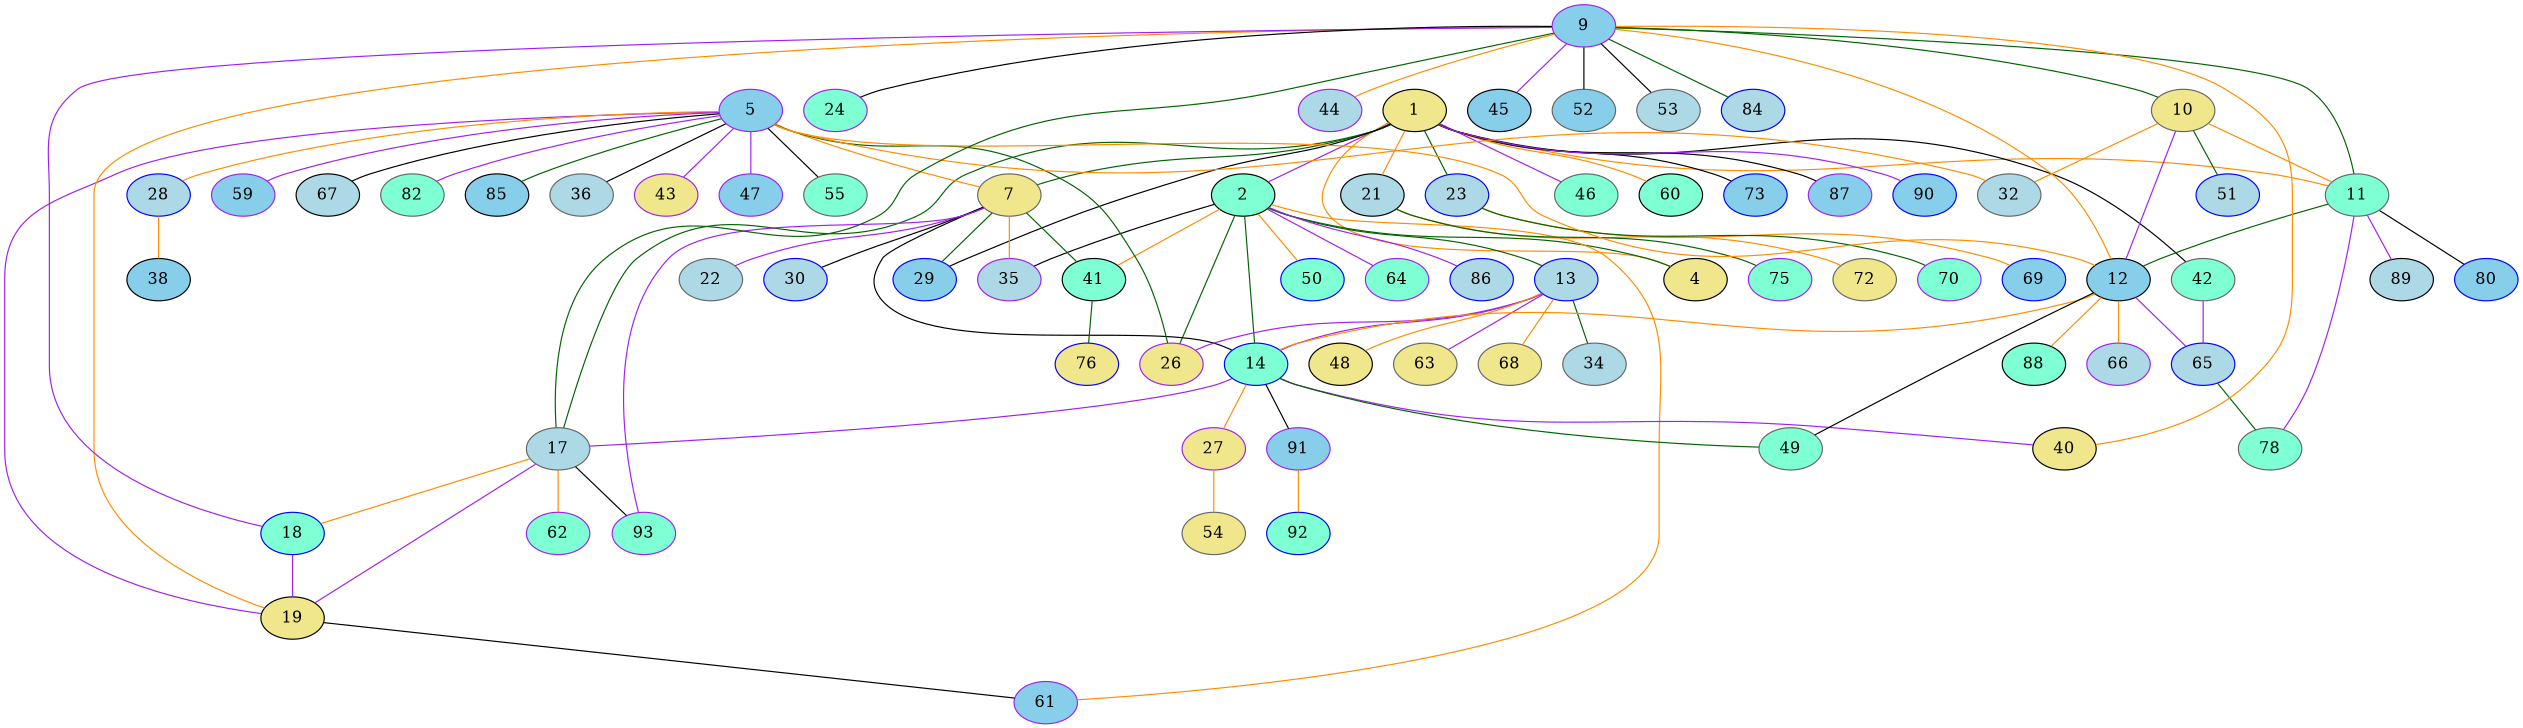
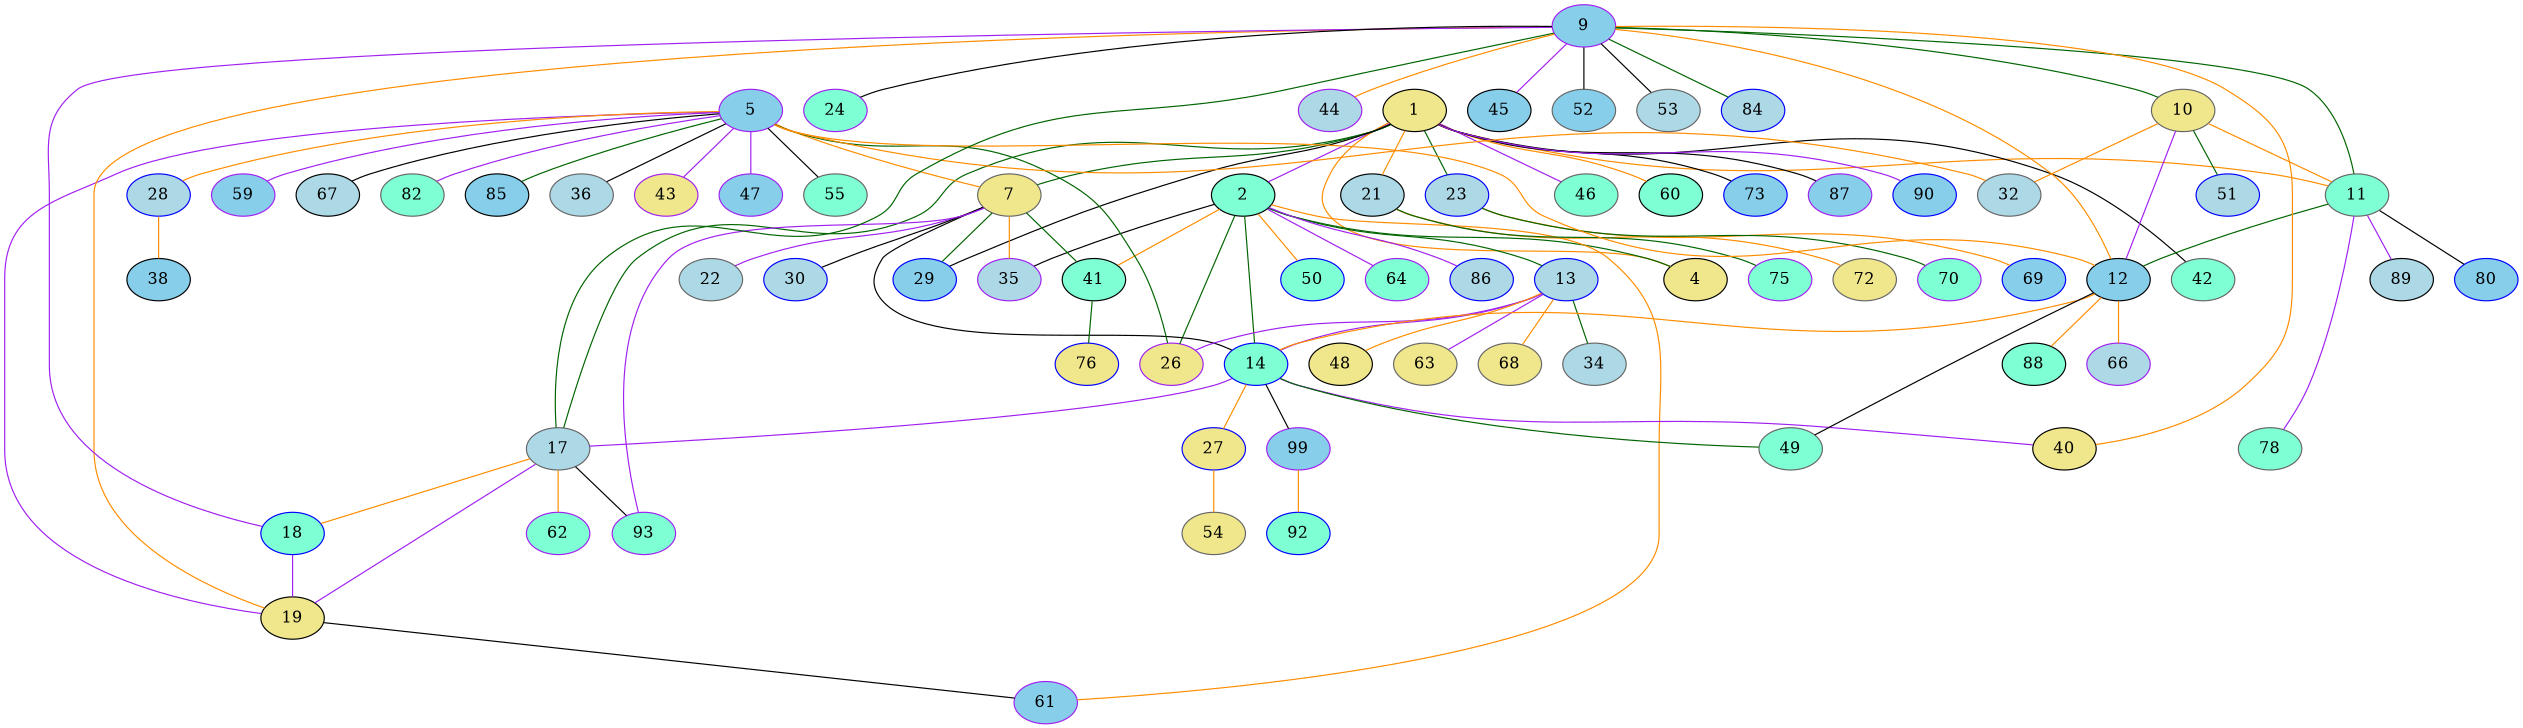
  graph {
    node [color=gray40 fillcolor=aquamarine style=filled]
    edge [color=darkorange]
    1 [color=black fillcolor=khaki super="+3"]
    2 [color=black super="+16"]
    4 [color=black fillcolor=khaki]
    7 [fillcolor=khaki super="+8"]
    11 [super="+57"]
    17 [fillcolor=lightblue super="+33"]
    21 [color=black fillcolor=lightblue super="+31"]
    23 [color=blue fillcolor=lightblue super="+37"]
    29 [color=blue fillcolor=skyblue]
    42
    46
    60 [color=black]
    73 [color=blue fillcolor=skyblue]
    87 [color=purple fillcolor=skyblue]
    90 [color=blue fillcolor=skyblue]
    13 [color=blue fillcolor=lightblue super="+81"]
    14 [color=blue super="+15"]
    26 [color=purple fillcolor=khaki super="+53"]
    35 [color=purple fillcolor=lightblue]
    41 [color=black]
    50 [color=blue]
    61 [color=purple fillcolor=skyblue]
    64 [color=purple]
    86 [color=blue fillcolor=lightblue]
    22 [fillcolor=lightblue super="+39"]
    30 [color=blue fillcolor=lightblue]
    93 [color=purple]
    12 [color=black fillcolor=skyblue super="+71"]
    78
    80 [color=blue fillcolor=skyblue]
    89 [color=black fillcolor=lightblue]
    19 [color=black fillcolor=khaki]
    18 [color=blue super="+25"]
    62 [color=purple]
    72 [fillcolor=khaki]
    75 [color=purple]
    69 [color=blue fillcolor=skyblue]
    70 [color=purple]
-   65 [color=blue fillcolor=lightblue super="+94"]
    34 [fillcolor=lightblue]
    48 [color=black fillcolor=khaki]
    63 [fillcolor=khaki]
    68 [fillcolor=khaki super="+74"]
    40 [color=black fillcolor=khaki]
    49
-   27 [color=purple fillcolor=khaki super="+83"]
-   91 [color=purple fillcolor=skyblue]
+   27 [color=blue fillcolor=khaki super="+83"]
+   91 [color=purple fillcolor=skyblue label=99]
    76 [color=blue fillcolor=khaki]
    5 [color=purple fillcolor=skyblue super="+6"]
    28 [color=blue fillcolor=lightblue super="+77"]
    32 [fillcolor=lightblue super="+58"]
    36 [fillcolor=lightblue]
    43 [color=purple fillcolor=khaki]
    47 [color=purple fillcolor=skyblue]
    55
    59 [color=purple fillcolor=skyblue]
    67 [color=black fillcolor=lightblue]
    82
    85 [color=black fillcolor=skyblue]
    66 [color=purple fillcolor=lightblue]
    88 [color=black]
    38 [color=black fillcolor=skyblue]
    9 [color=purple fillcolor=skyblue super="+20"]
    10 [fillcolor=khaki]
    24 [color=purple]
    44 [color=purple fillcolor=lightblue]
    45 [color=black fillcolor=skyblue]
    52 [fillcolor=skyblue super="+79"]
    n69 [fillcolor=lightblue label=53]
    84 [color=blue fillcolor=lightblue]
    51 [color=blue fillcolor=lightblue]
    54 [fillcolor=khaki]
    92 [color=blue]
    1 -- 2 [color=purple weight=2]
    1 -- 4 [weight=2]
    1 -- 7 [color=darkgreen]
    1 -- 11
    1 -- 17 [color=darkgreen]
    1 -- 21
    1 -- 23 [color=darkgreen]
    1 -- 29 [color=black]
    1 -- 42 [color=black]
    1 -- 46 [color=purple]
    1 -- 60
    1 -- 73 [color=black]
    1 -- 87 [color=black]
    1 -- 90 [color=purple]
    2 -- 4 [color=darkgreen]
    2 -- 13 [color=darkgreen]
    2 -- 14 [color=darkgreen weight=2]
    2 -- 26 [color=darkgreen]
    2 -- 35 [color=black]
    2 -- 41
    2 -- 50
    2 -- 61
    2 -- 64 [color=purple]
    2 -- 86 [color=purple]
    7 -- 29 [color=darkgreen]
    7 -- 14 [color=black]
    7 -- 35
    7 -- 41 [color=darkgreen]
    7 -- 22 [color=purple]
    7 -- 30 [color=black]
    7 -- 93 [color=purple]
    11 -- 12 [color=darkgreen]
    11 -- 78 [color=purple]
    11 -- 80 [color=black]
    11 -- 89 [color=purple]
    17 -- 93 [color=black]
    17 -- 19 [color=purple]
    17 -- 18
    17 -- 62
    21 -- 72
    21 -- 75 [color=darkgreen]
    23 -- 69
    23 -- 70 [color=darkgreen]
-   42 -- 65 [color=purple]
    13 -- 14 [color=purple weight=2]
    13 -- 26 [color=purple]
    13 -- 34 [color=darkgreen]
    13 -- 48
    13 -- 63 [color=purple]
    13 -- 68
    14 -- 17 [color=purple]
    14 -- 40 [color=purple]
    14 -- 49 [color=darkgreen]
    14 -- 27
    14 -- 91 [color=black]
    41 -- 76 [color=darkgreen]
    12 -- 14
-   12 -- 65 [color=purple]
    12 -- 49 [color=black]
    12 -- 66
    12 -- 88
    19 -- 61 [color=black]
    18 -- 19 [color=purple]
-   65 -- 78 [color=darkgreen]
    27 -- 54
    91 -- 92
    5 -- 7 [weight=4]
    5 -- 26 [color=darkgreen]
    5 -- 12
    5 -- 19 [color=purple]
    5 -- 28
    5 -- 32
    5 -- 36 [color=black]
    5 -- 43 [color=purple]
    5 -- 47 [color=purple]
    5 -- 55 [color=black]
    5 -- 59 [color=purple]
    5 -- 67 [color=black]
    5 -- 82 [color=purple]
    5 -- 85 [color=darkgreen]
    28 -- 38
    9 -- 11 [color=darkgreen]
    9 -- 17 [color=darkgreen]
    9 -- 12
    9 -- 19
    9 -- 18 [color=purple]
    9 -- 40
    9 -- 10 [color=darkgreen]
    9 -- 24 [color=black]
    9 -- 44
    9 -- 45 [color=purple]
    9 -- 52 [color=black]
    9 -- n69 [color=black]
    9 -- 84 [color=darkgreen]
    10 -- 11
    10 -- 12 [color=purple]
    10 -- 32
    10 -- 51 [color=darkgreen]
  }
